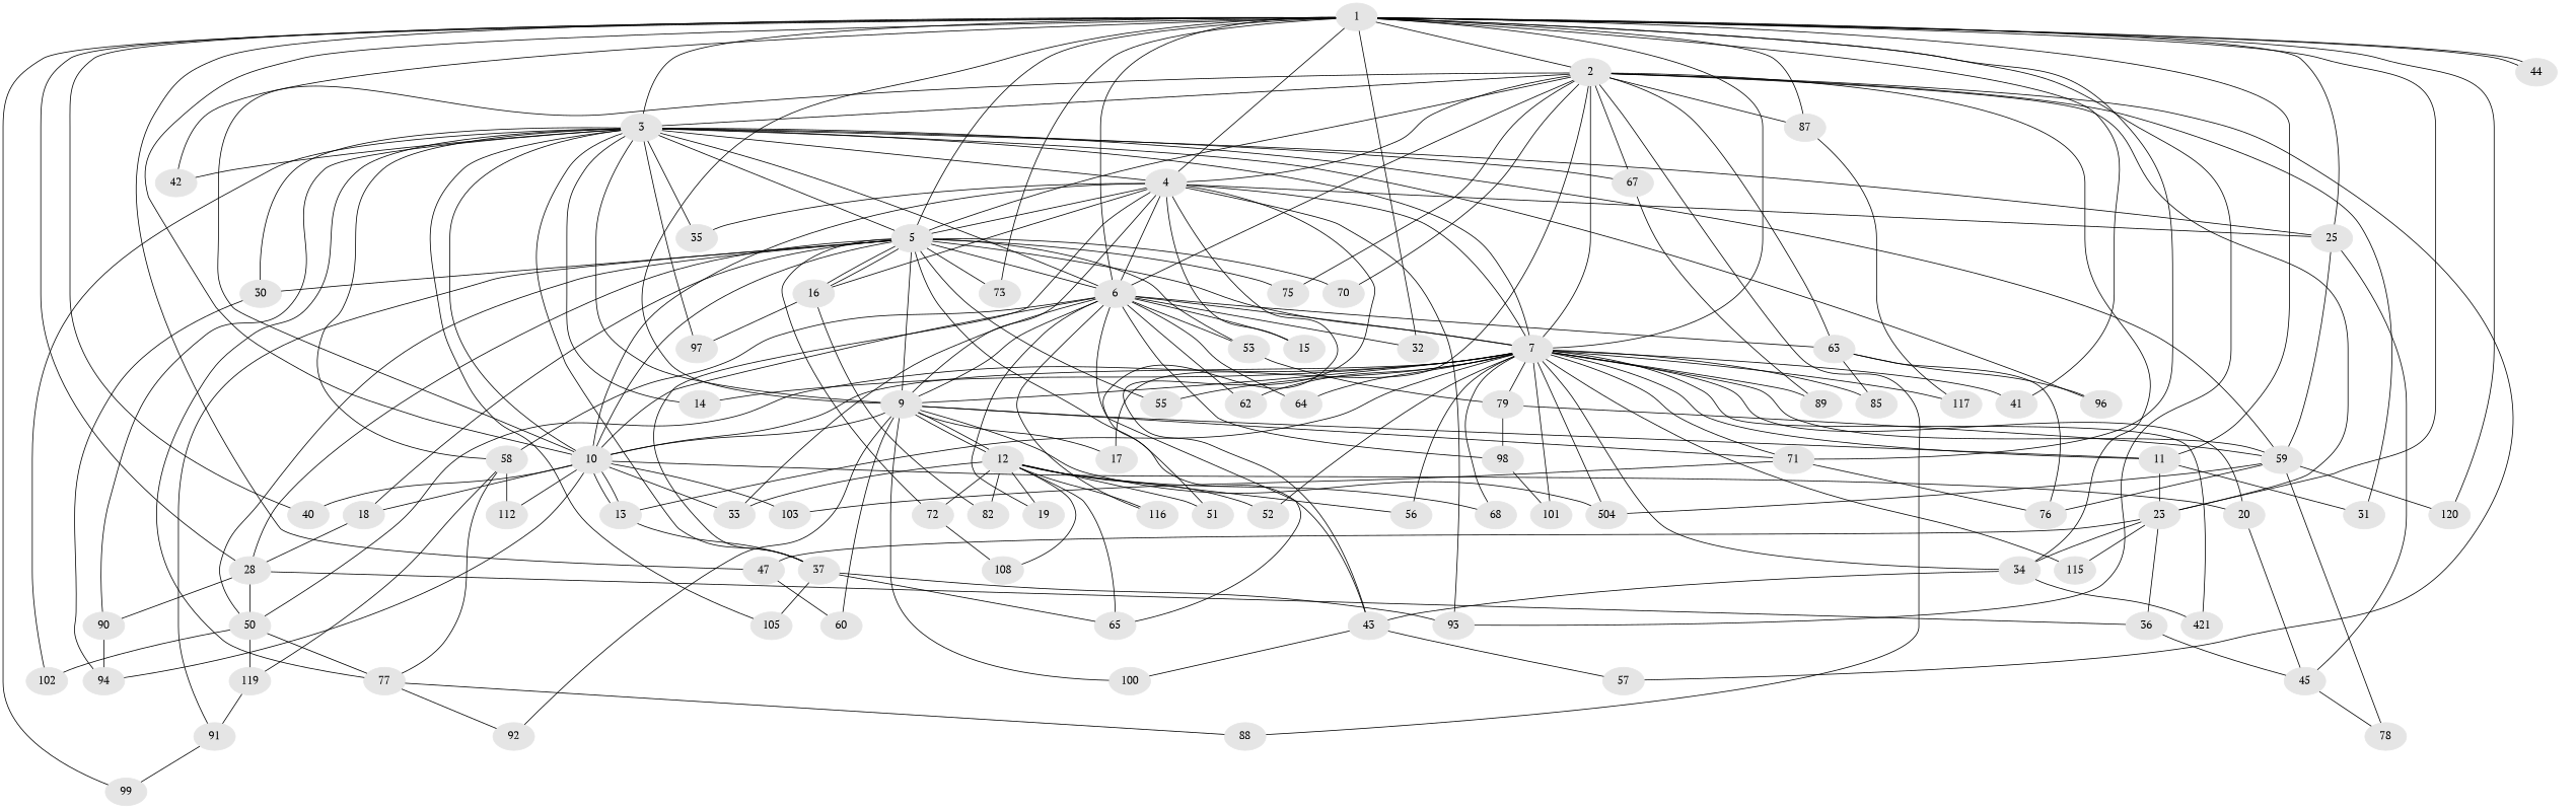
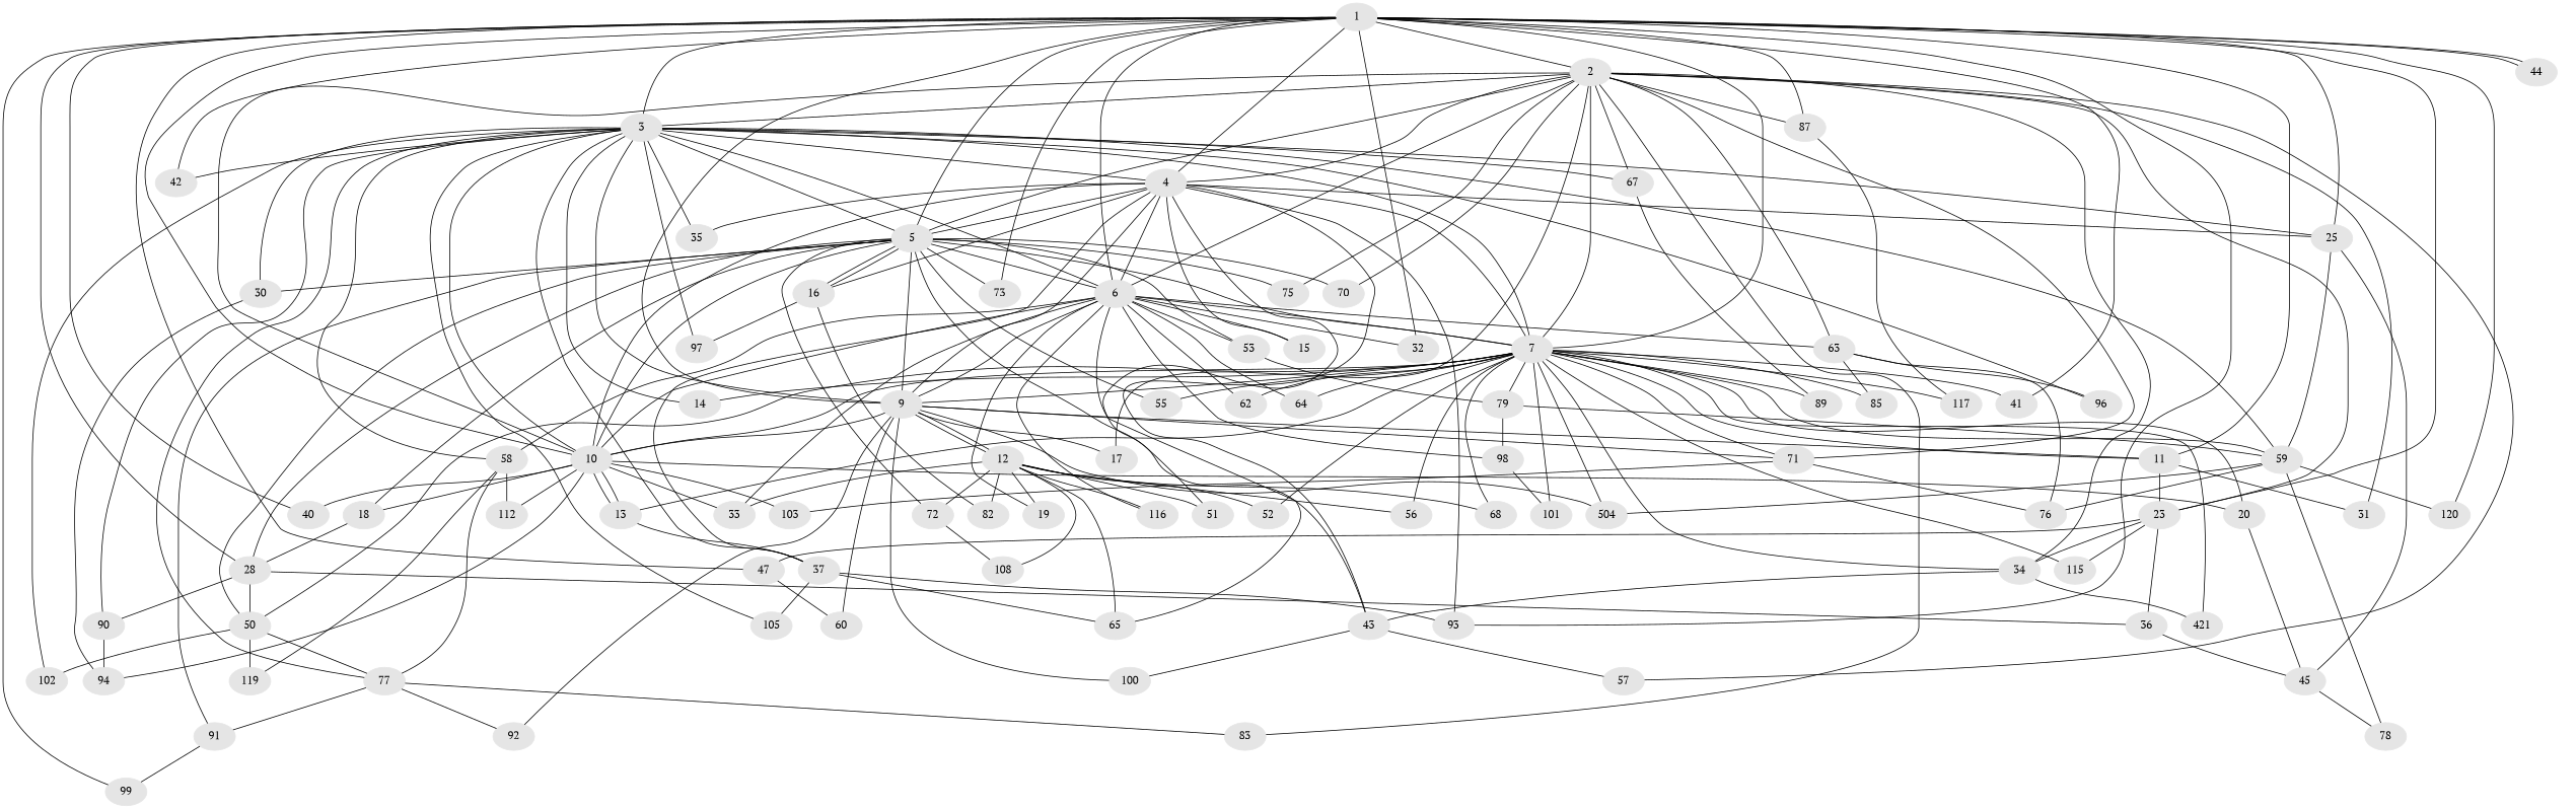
  graph {
    fontname="PT Serif"
    node [color=gray90 fontname="PT Serif" style=filled]
    edge [fontname="PT Serif"]
    1 [super="+26"]
    2 [super="+39"]
    3 [super="+66"]
    4 [super="+29"]
    5 [super="+24"]
    6 [super="+21"]
    7 [super="+8"]
    9 [super="+84"]
    10 [super="+106"]
    11 [super="+27"]
    23 [super="+118"]
    25 [super="+69"]
    28 [super="+86"]
    32
    40
    41
    42
    44
    47
    73
    87
    93 [super="+95"]
    99
    120
    17
    31
    34 [super="+38"]
    57
    63
    67
    70
    71 [super="+88"]
    75
-   83 [label=88]
+   83
    14 [super="+22"]
    30
    35
    37 [super="+48"]
    58
    59 [super="+74"]
    77 [super="+80"]
    90 [super="+109"]
    96
    97
    102
    105
    15
    16 [super="+61"]
    43 [super="+113"]
    51
    18
    50 [super="+107"]
    53
    55
    72
    91
    19
    33
    62
    64
    65 [super="+81"]
    98
    116
    13 [super="+54"]
    20
    52
    56
    68
    79
    85
    89
    101
    n73 [label=504 super="+111"]
    115
    117
    n76 [label=421]
    12 [super="+46"]
    60
    92
    100
    94
    103
    112
    36
    45 [super="+49"]
    76 [super="+114"]
    119
    78
    82
    108
    1 -- 2 [weight=2]
    1 -- 3
    1 -- 4
    1 -- 5 [weight=2]
    1 -- 6
    1 -- 7 [weight=2]
    1 -- 9 [weight=2]
    1 -- 10
    1 -- 11
    1 -- 23
    1 -- 25
    1 -- 28
    1 -- 32
    1 -- 40
    1 -- 41
    1 -- 42
    1 -- 44
    1 -- 44
    1 -- 47
    1 -- 73
    1 -- 87
    1 -- 93
    1 -- 99
    1 -- 120
    2 -- 3
    2 -- 4
    2 -- 5
    2 -- 6
    2 -- 7 [weight=2]
    2 -- 10
    2 -- 23
    2 -- 87
    2 -- 17
    2 -- 31
    2 -- 34
    2 -- 57
    2 -- 63
    2 -- 67
    2 -- 70
-   1 -- 71
+   2 -- 71
    2 -- 75
    2 -- 83
    3 -- 4
    3 -- 5
    3 -- 6 [weight=2]
    3 -- 7 [weight=3]
    3 -- 9
    3 -- 10 [weight=2]
    3 -- 25
    3 -- 42
    3 -- 67
    3 -- 14
    3 -- 30
    3 -- 35
    3 -- 37
    3 -- 58
    3 -- 59
    3 -- 77
    3 -- 90
    3 -- 96
    3 -- 97
    3 -- 102
    3 -- 105
    4 -- 5
    4 -- 6
    4 -- 7 [weight=2]
    4 -- 9
    4 -- 10 [weight=2]
    4 -- 25
    4 -- 93
    4 -- 35
    4 -- 37
    4 -- 15
    4 -- 16
    4 -- 43
    4 -- 51
    5 -- 6
    5 -- 7 [weight=2]
    5 -- 9
    5 -- 10
    5 -- 28
    5 -- 73
    5 -- 70
    5 -- 75
    5 -- 30
    5 -- 16
    5 -- 16
    5 -- 43
    5 -- 18
    5 -- 50
    5 -- 53
    5 -- 55
    5 -- 72
    5 -- 91
    6 -- 7 [weight=2]
    6 -- 9
    6 -- 10
    6 -- 32
    6 -- 63
    6 -- 58
    6 -- 15
    6 -- 53
    6 -- 19
    6 -- 33
    6 -- 62
    6 -- 64
    6 -- 65
    6 -- 98
    6 -- 116
    7 -- 9 [weight=2]
    7 -- 10 [weight=2]
    7 -- 11
    7 -- 41
    7 -- 34
    7 -- 71
    7 -- 14 [weight=2]
    7 -- 59
    7 -- 50
    7 -- 55
    7 -- 62
    7 -- 64
    7 -- 13
    7 -- 20
    7 -- 52
    7 -- 56
    7 -- 68
    7 -- 79
    7 -- 85
    7 -- 89
    7 -- 101
    7 -- n73
    7 -- 115
    7 -- 117
    7 -- n76
    9 -- 10
    9 -- 11
    9 -- 17
    9 -- 71
    9 -- n73
    9 -- 12
    9 -- 12
    9 -- 60
    9 -- 92
    9 -- 100
    10 -- 40
    10 -- 18
    10 -- 33
    10 -- 13
    10 -- 13
    10 -- 20
    10 -- 94
    10 -- 103
    10 -- 112
    11 -- 23
    11 -- 31
    23 -- 47
    23 -- 34
    23 -- 115
    23 -- 36
    25 -- 59
    25 -- 45
    28 -- 90
    28 -- 50
    28 -- 36
    47 -- 60
    87 -- 117
    34 -- 43
    34 -- n76
    63 -- 96
    63 -- 85
    63 -- 76
    67 -- 89
    71 -- 103
    71 -- 76
    30 -- 94
    37 -- 93
    37 -- 105
    37 -- 65
    58 -- 77
    58 -- 112
    58 -- 119
    59 -- 120
    59 -- n73
    59 -- 76
    59 -- 78
    77 -- 83
-   119 -- 91
+   77 -- 91
    77 -- 92
    90 -- 94
    16 -- 97
    16 -- 82
    43 -- 57
    43 -- 100
    18 -- 28
    50 -- 77
    50 -- 102
    50 -- 119
    53 -- 79
    72 -- 108
    91 -- 99
    98 -- 101
    13 -- 37
    20 -- 45
    79 -- 59
    79 -- 98
    12 -- 51
    12 -- 72
    12 -- 19
    12 -- 33
    12 -- 65
    12 -- 116
    12 -- 52
    12 -- 56
    12 -- 68
    12 -- 82
    12 -- 108
    36 -- 45
    45 -- 78
  }
